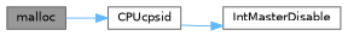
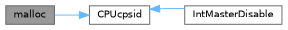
  digraph {
    rankdir=LR
    node [color=grey40 fillcolor=white fontname=Helvetica fontsize=10 shape=box style=filled]
    edge [color=steelblue1 fontname=Helvetica fontsize=10 labelfontname=Helvetica labelfontsize=10 style=solid]
    n1 [color=gray40 fillcolor=grey60 fontcolor=black height=0.2 label=malloc width=0.4]
    n2 [height=0.2 label=CPUcpsid width=0.4]
    n3 [height=0.2 label=IntMasterDisable width=0.4]
    n1 -> n2
-   n2 -> n3
+   n3 -> n2
  }
